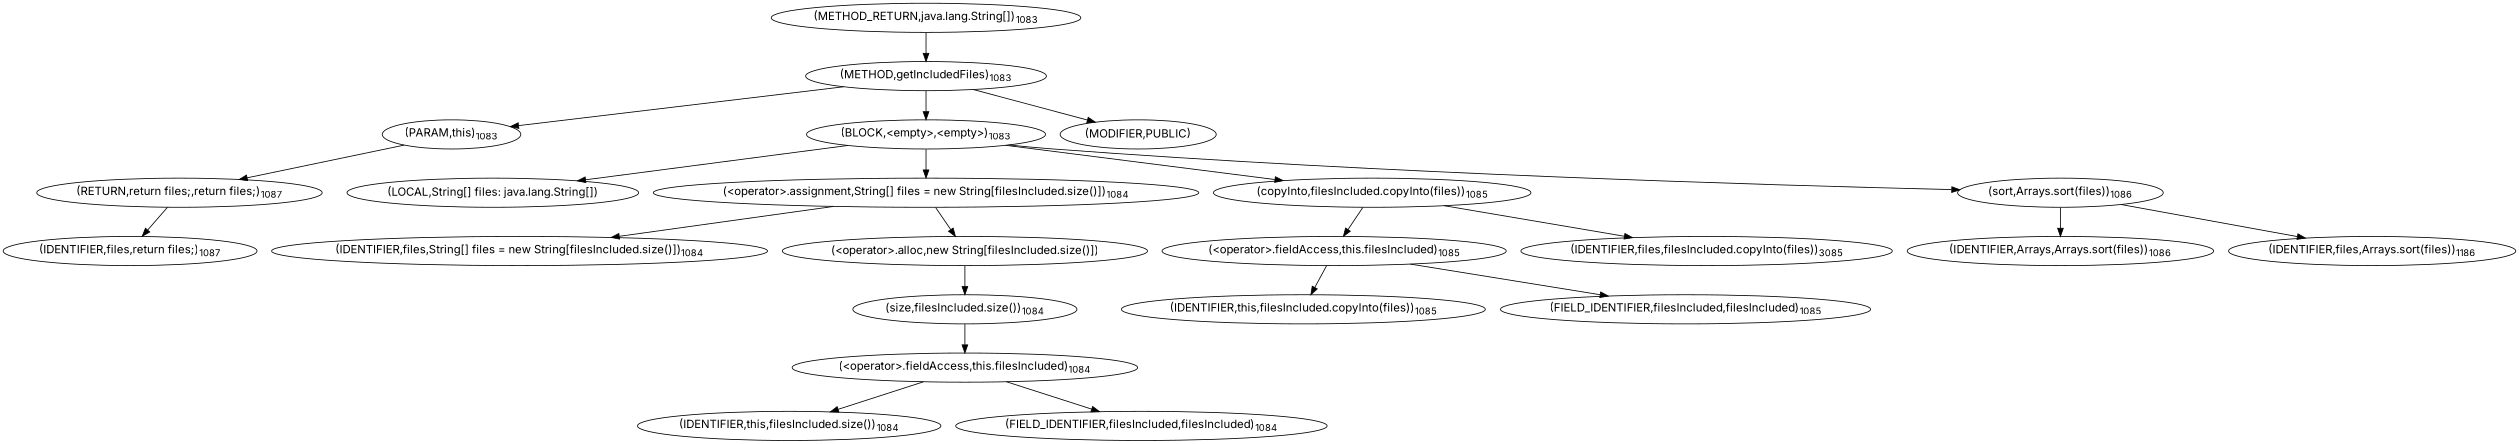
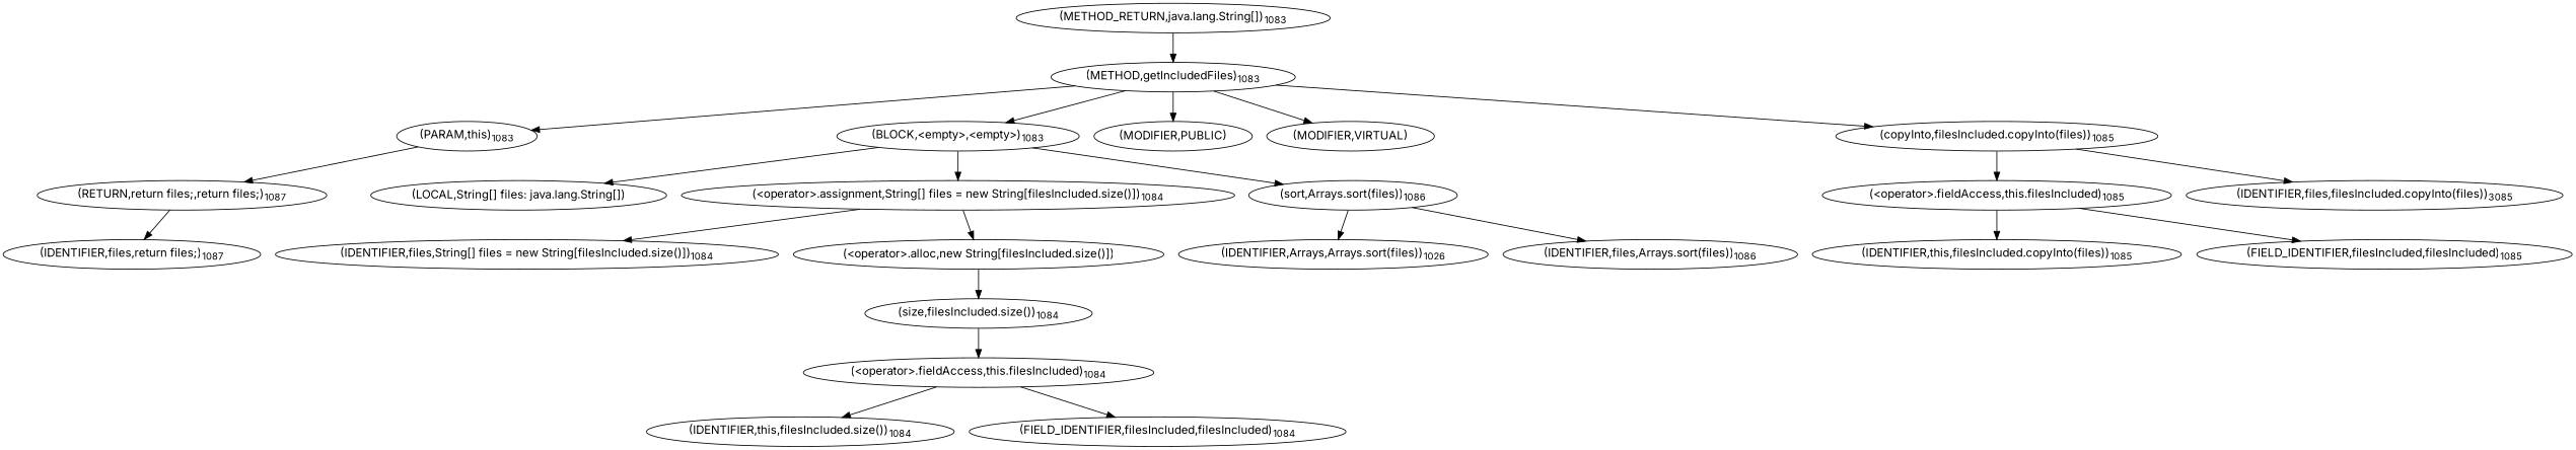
  digraph {
    fontname=Inter
    node [fontname=Inter]
    edge [fontname=Inter]
    n1 [label=<(METHOD,getIncludedFiles)<SUB>1083</SUB>>]
    n2 [label=<(PARAM,this)<SUB>1083</SUB>>]
    n3 [label=<(BLOCK,&lt;empty&gt;,&lt;empty&gt;)<SUB>1083</SUB>>]
    n4 [label=<(MODIFIER,PUBLIC)>]
+   n5 [label=<(MODIFIER,VIRTUAL)>]
    n6 [label=<(RETURN,return files;,return files;)<SUB>1087</SUB>>]
    n7 [label=<(LOCAL,String[] files: java.lang.String[])>]
    n8 [label=<(&lt;operator&gt;.assignment,String[] files = new String[filesIncluded.size()])<SUB>1084</SUB>>]
    n9 [label=<(copyInto,filesIncluded.copyInto(files))<SUB>1085</SUB>>]
    n10 [label=<(sort,Arrays.sort(files))<SUB>1086</SUB>>]
    n11 [label=<(METHOD_RETURN,java.lang.String[])<SUB>1083</SUB>>]
    n12 [label=<(IDENTIFIER,files,String[] files = new String[filesIncluded.size()])<SUB>1084</SUB>>]
    n13 [label=<(&lt;operator&gt;.alloc,new String[filesIncluded.size()])>]
    n14 [label=<(&lt;operator&gt;.fieldAccess,this.filesIncluded)<SUB>1085</SUB>>]
    n15 [label=<(IDENTIFIER,files,filesIncluded.copyInto(files))<SUB>3085</SUB>>]
-   n16 [label=<(IDENTIFIER,Arrays,Arrays.sort(files))<SUB>1086</SUB>>]
-   n17 [label=<(IDENTIFIER,files,Arrays.sort(files))<SUB>1186</SUB>>]
+   n16 [label=<(IDENTIFIER,Arrays,Arrays.sort(files))<SUB>1026</SUB>>]
+   n17 [label=<(IDENTIFIER,files,Arrays.sort(files))<SUB>1086</SUB>>]
    n18 [label=<(IDENTIFIER,files,return files;)<SUB>1087</SUB>>]
    n19 [label=<(size,filesIncluded.size())<SUB>1084</SUB>>]
    n20 [label=<(&lt;operator&gt;.fieldAccess,this.filesIncluded)<SUB>1084</SUB>>]
    n21 [label=<(IDENTIFIER,this,filesIncluded.size())<SUB>1084</SUB>>]
    n22 [label=<(FIELD_IDENTIFIER,filesIncluded,filesIncluded)<SUB>1084</SUB>>]
    n23 [label=<(IDENTIFIER,this,filesIncluded.copyInto(files))<SUB>1085</SUB>>]
    n24 [label=<(FIELD_IDENTIFIER,filesIncluded,filesIncluded)<SUB>1085</SUB>>]
    n1 -> n2
    n1 -> n3
    n1 -> n4
+   n1 -> n5
    n2 -> n6
    n3 -> n7
    n3 -> n8
-   n3 -> n9
+   n1 -> n9
    n3 -> n10
    n6 -> n18
    n8 -> n12
    n8 -> n13
    n9 -> n14
    n9 -> n15
    n10 -> n16
    n10 -> n17
    n11 -> n1
    n13 -> n19
    n14 -> n23
    n14 -> n24
    n19 -> n20
    n20 -> n21
    n20 -> n22
  }
